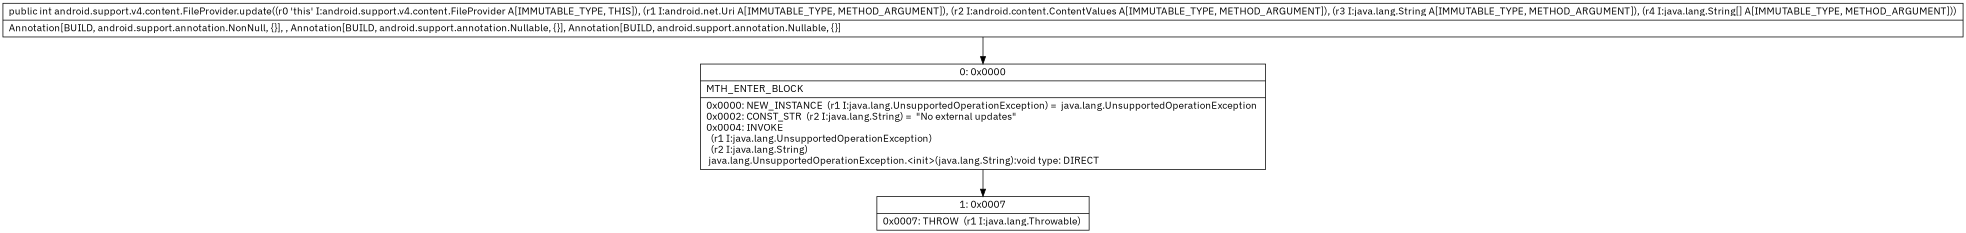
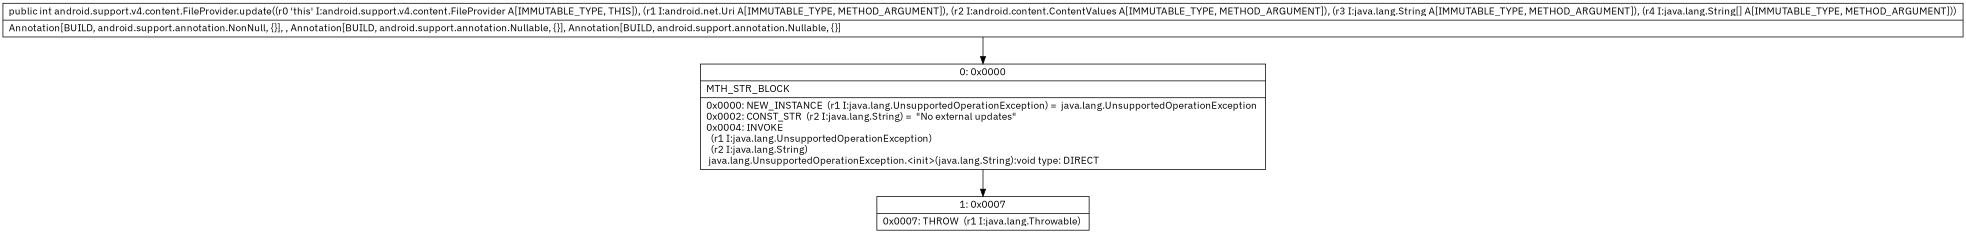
  digraph {
    fontname="IBM Plex Sans"
    node [shape=record fontname="IBM Plex Sans"]
    edge [fontname="IBM Plex Sans"]
-   n1 [label="{0\:\ 0x0000|MTH_ENTER_BLOCK\l|0x0000: NEW_INSTANCE  (r1 I:java.lang.UnsupportedOperationException) =  java.lang.UnsupportedOperationException \l0x0002: CONST_STR  (r2 I:java.lang.String) =  \"No external updates\" \l0x0004: INVOKE  \l  (r1 I:java.lang.UnsupportedOperationException)\l  (r2 I:java.lang.String)\l java.lang.UnsupportedOperationException.\<init\>(java.lang.String):void type: DIRECT \l}"]
+   n1 [label="{0\:\ 0x0000|MTH_STR_BLOCK\l|0x0000: NEW_INSTANCE  (r1 I:java.lang.UnsupportedOperationException) =  java.lang.UnsupportedOperationException \l0x0002: CONST_STR  (r2 I:java.lang.String) =  \"No external updates\" \l0x0004: INVOKE  \l  (r1 I:java.lang.UnsupportedOperationException)\l  (r2 I:java.lang.String)\l java.lang.UnsupportedOperationException.\<init\>(java.lang.String):void type: DIRECT \l}"]
    n2 [label="{1\:\ 0x0007|0x0007: THROW  (r1 I:java.lang.Throwable) \l}"]
    n3 [label="{public int android.support.v4.content.FileProvider.update((r0 'this' I:android.support.v4.content.FileProvider A[IMMUTABLE_TYPE, THIS]), (r1 I:android.net.Uri A[IMMUTABLE_TYPE, METHOD_ARGUMENT]), (r2 I:android.content.ContentValues A[IMMUTABLE_TYPE, METHOD_ARGUMENT]), (r3 I:java.lang.String A[IMMUTABLE_TYPE, METHOD_ARGUMENT]), (r4 I:java.lang.String[] A[IMMUTABLE_TYPE, METHOD_ARGUMENT]))  | Annotation[BUILD, android.support.annotation.NonNull, \{\}], , Annotation[BUILD, android.support.annotation.Nullable, \{\}], Annotation[BUILD, android.support.annotation.Nullable, \{\}]\l}"]
    n1 -> n2
    n3 -> n1
  }
